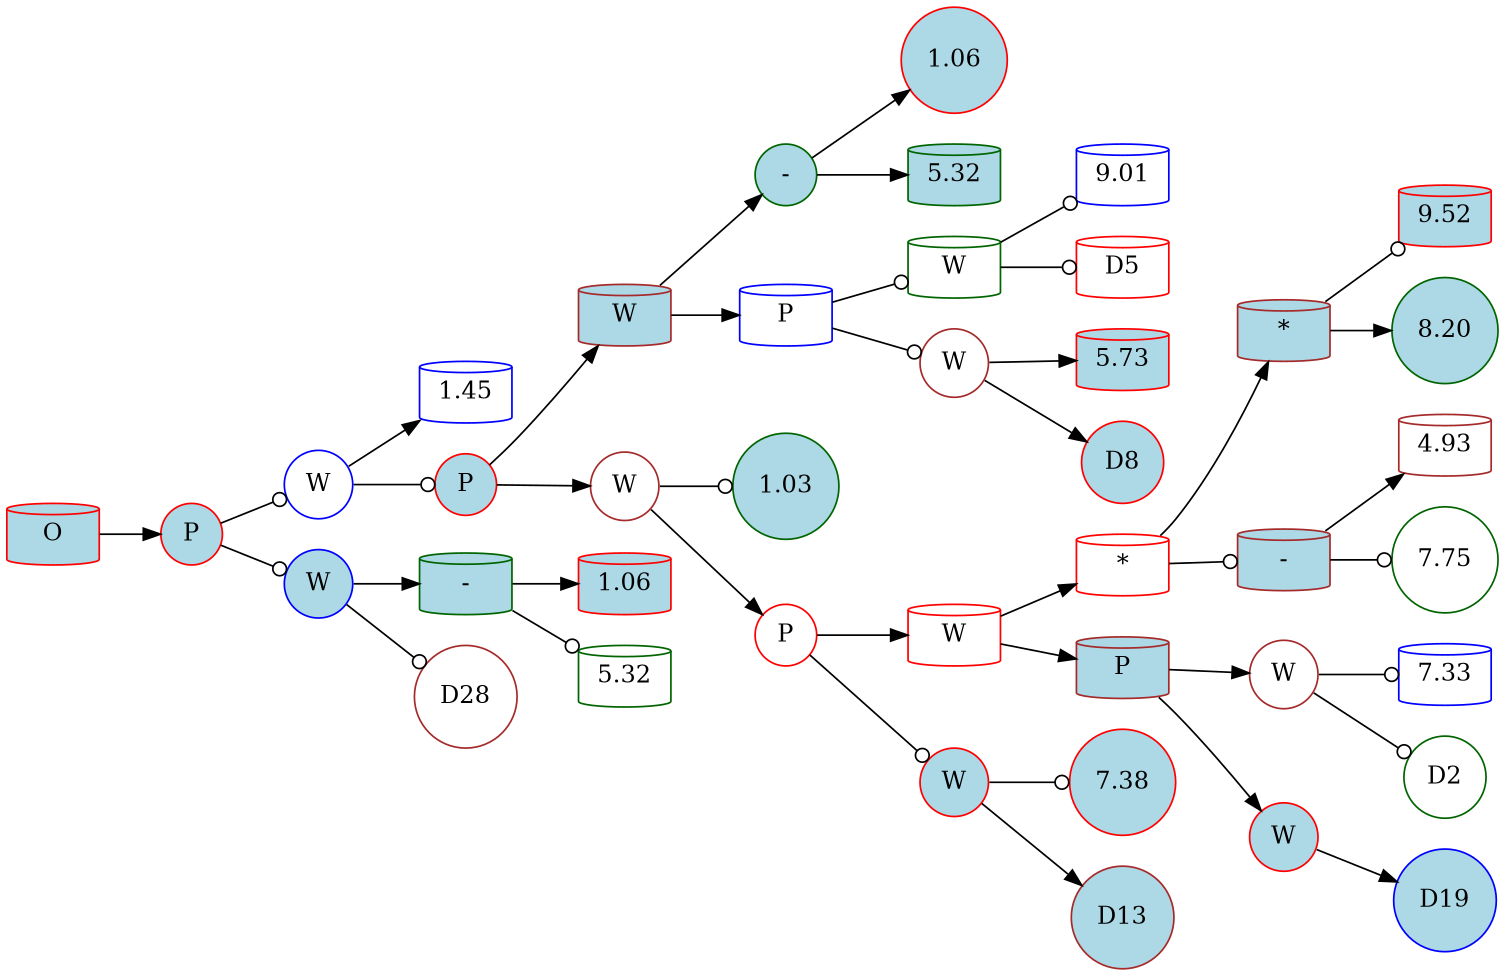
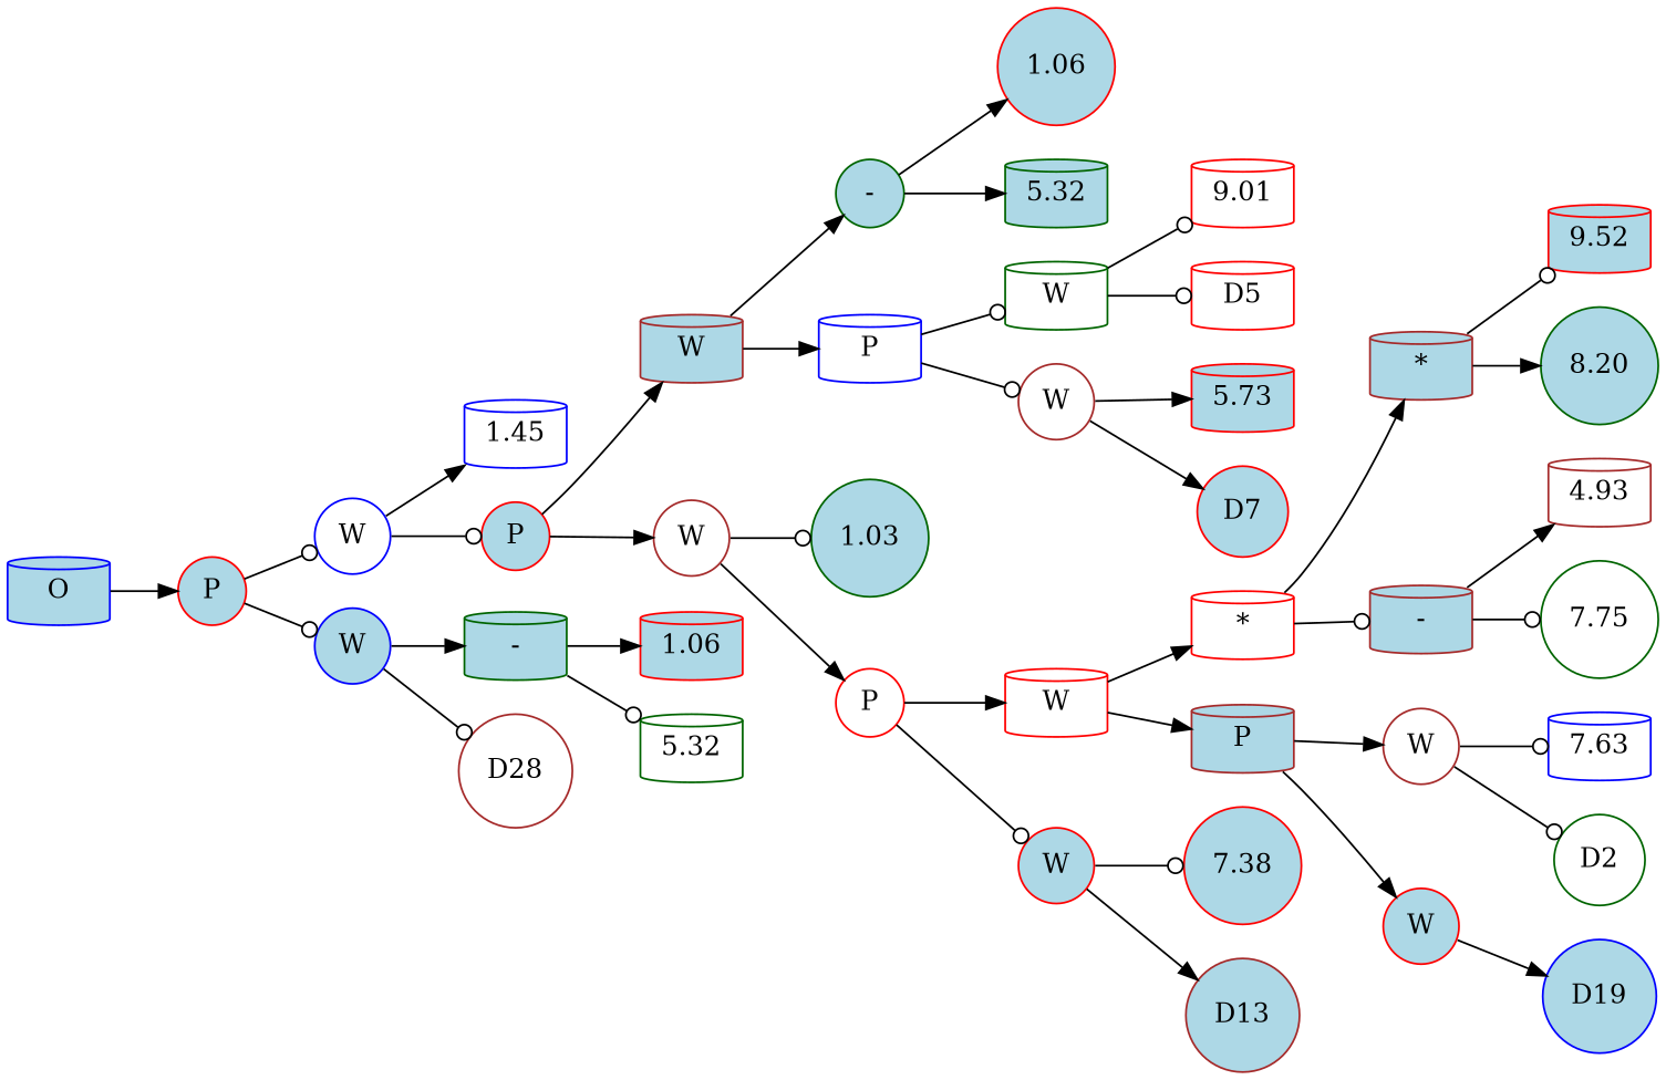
  digraph {
    rankdir=LR
    node [color=red fillcolor=lightblue shape=circle style=filled]
    edge [arrowhead=normal]
-   n1 [label=O shape=cylinder]
+   n1 [color=blue label=O shape=cylinder]
    n2 [label=P]
    n3 [color=blue fillcolor=white label=W]
    n4 [color=blue label=W]
    n5 [color=blue fillcolor=white label=1.45 shape=cylinder]
    n6 [label=P]
    n7 [color=darkgreen label="-" shape=cylinder]
    n8 [color=brown fillcolor=white label=D28]
    n9 [color=brown label=W shape=cylinder]
    n10 [color=brown fillcolor=white label=W]
    n11 [color=darkgreen label="-"]
    n12 [color=blue fillcolor=white label=P shape=cylinder]
    n13 [color=darkgreen label=1.03]
    n14 [fillcolor=white label=P]
    n15 [label=1.06]
    n16 [color=darkgreen label=5.32 shape=cylinder]
    n17 [color=darkgreen fillcolor=white label=W shape=cylinder]
    n18 [color=brown fillcolor=white label=W]
-   n19 [color=blue fillcolor=white label=9.01 shape=cylinder]
+   n19 [fillcolor=white label=9.01 shape=cylinder]
    n20 [fillcolor=white label=D5 shape=cylinder]
    n21 [label=5.73 shape=cylinder]
-   n22 [label=D8]
+   n22 [label=D7]
    n23 [fillcolor=white label=W shape=cylinder]
    n24 [label=W]
    n25 [fillcolor=white label="*" shape=cylinder]
    n26 [color=brown label=P shape=cylinder]
    n27 [label=7.38]
    n28 [color=brown label=D13]
    n29 [color=brown label="*" shape=cylinder]
    n30 [color=brown label="-" shape=cylinder]
    n31 [color=brown fillcolor=white label=W]
    n32 [label=W]
    n33 [label=9.52 shape=cylinder]
    n34 [color=darkgreen label=8.20]
    n35 [color=brown fillcolor=white label=4.93 shape=cylinder]
    n36 [color=darkgreen fillcolor=white label=7.75]
-   n37 [color=blue fillcolor=white label=7.33 shape=cylinder]
+   n37 [color=blue fillcolor=white label=7.63 shape=cylinder]
    n38 [color=darkgreen fillcolor=white label=D2]
    n39 [color=blue label=D19]
    n40 [label=1.06 shape=cylinder]
    n41 [color=darkgreen fillcolor=white label=5.32 shape=cylinder]
    n1 -> n2
    n2 -> n3 [arrowhead=odot]
    n2 -> n4 [arrowhead=odot]
    n3 -> n5
    n3 -> n6 [arrowhead=odot]
    n4 -> n7
    n4 -> n8 [arrowhead=odot]
    n6 -> n9
    n6 -> n10
    n7 -> n40
    n7 -> n41 [arrowhead=odot]
    n9 -> n11
    n9 -> n12
    n10 -> n13 [arrowhead=odot]
    n10 -> n14
    n11 -> n15
    n11 -> n16
    n12 -> n17 [arrowhead=odot]
    n12 -> n18 [arrowhead=odot]
    n14 -> n23
    n14 -> n24 [arrowhead=odot]
    n17 -> n19 [arrowhead=odot]
    n17 -> n20 [arrowhead=odot]
    n18 -> n21
    n18 -> n22
    n23 -> n25
    n23 -> n26
    n24 -> n27 [arrowhead=odot]
    n24 -> n28
    n25 -> n29
    n25 -> n30 [arrowhead=odot]
    n26 -> n31
    n26 -> n32
    n29 -> n33 [arrowhead=odot]
    n29 -> n34
    n30 -> n35
    n30 -> n36 [arrowhead=odot]
    n31 -> n37 [arrowhead=odot]
    n31 -> n38 [arrowhead=odot]
    n32 -> n39
  }
